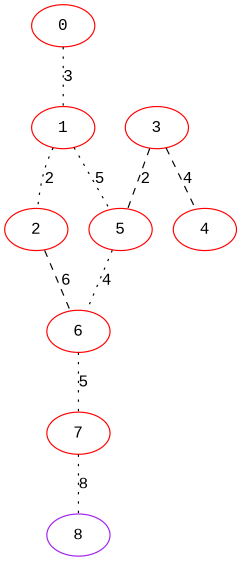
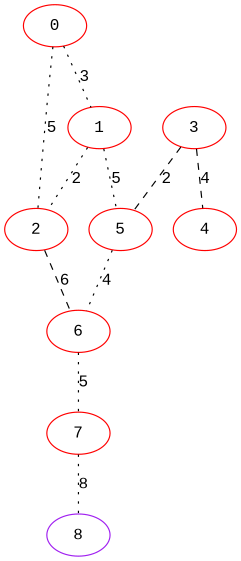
  graph {
    fontname="Liberation Mono"
    node [color=red fontname="Liberation Mono" weight=1]
    edge [fontname="Liberation Mono" style=dotted]
    0
    1
    2
    5
    6
    3
    4
    7
    8 [color=purple weight=4]
    0 -- 1 [label=3]
+   0 -- 2 [label=5]
    1 -- 2 [label=2]
    1 -- 5 [label=5]
    2 -- 6 [label=6 style=dashed]
    5 -- 6 [label=4]
    6 -- 7 [label=5]
    3 -- 5 [label=2 style=dashed]
    3 -- 4 [label=4 style=dashed]
    7 -- 8 [label=8]
  }
